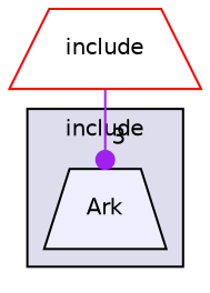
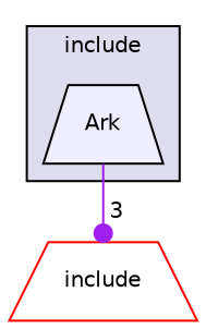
  digraph {
    compound=true
    node [fontname=Helvetica fontsize=10 shape=trapezium style=filled]
    n1 [fillcolor="#eeeeff" label=Ark pencolor=black]
    n2 [color=red fillcolor=white label=include]
    subgraph cluster_1 {
      bgcolor="#ddddee"
      fontname=Helvetica
      fontsize=10
      label=include
      pencolor=black
      n1
    }
-   n2 -> n1 [headlabel=3 labeldistance=1.5 labelfontname=Helvetica labelfontsize=10 color=purple arrowhead=dot]
+   n1 -> n2 [headlabel=3 labeldistance=1.5 labelfontname=Helvetica labelfontsize=10 color=purple arrowhead=dot]
  }
